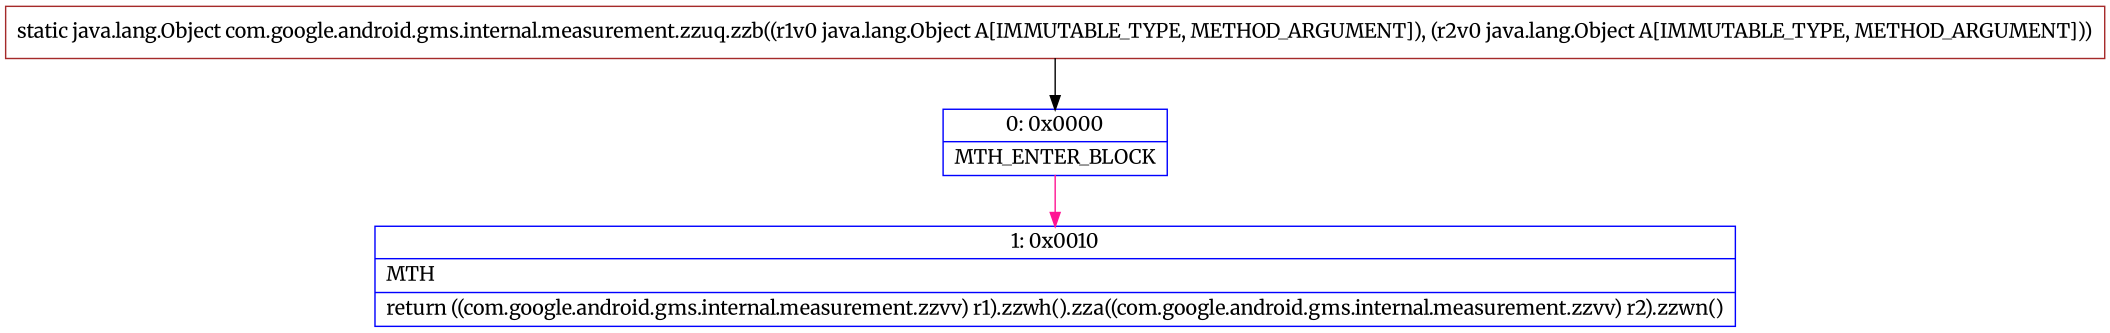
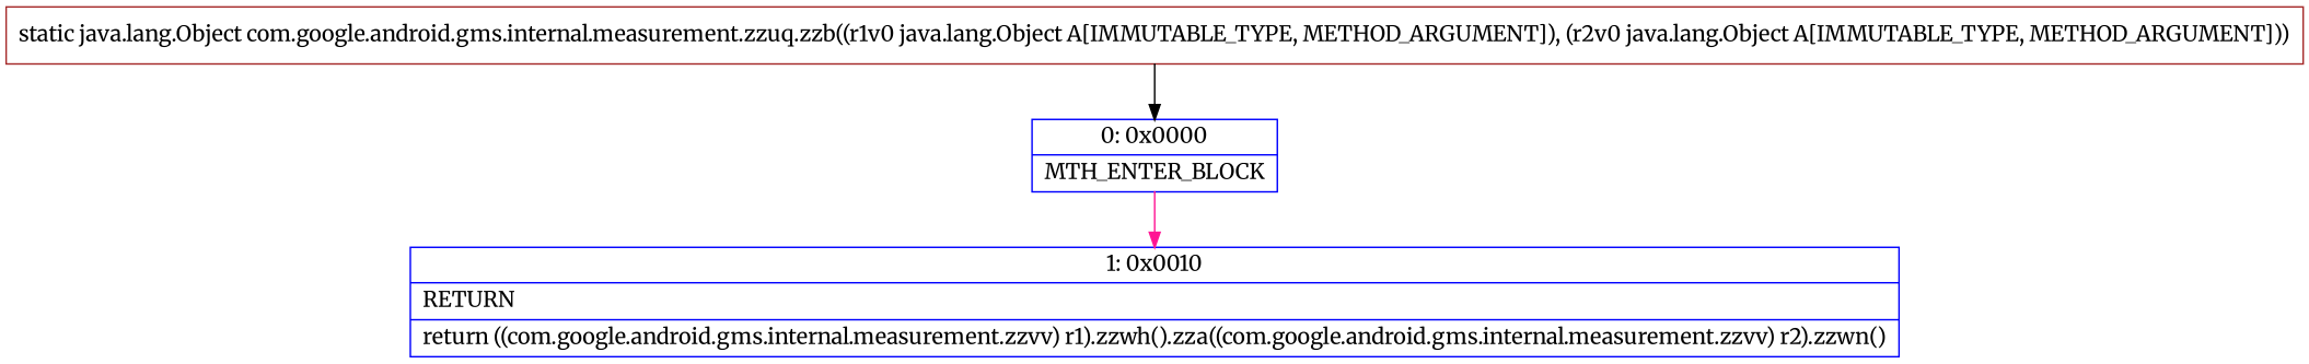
  digraph {
    fontname=Merriweather
    node [shape=record color=blue fontname=Merriweather]
    edge [fontname=Merriweather]
    n1 [label="{0\:\ 0x0000|MTH_ENTER_BLOCK\l}"]
-   n2 [label="{1\:\ 0x0010|MTH\l|return ((com.google.android.gms.internal.measurement.zzvv) r1).zzwh().zza((com.google.android.gms.internal.measurement.zzvv) r2).zzwn()\l}"]
+   n2 [label="{1\:\ 0x0010|RETURN\l|return ((com.google.android.gms.internal.measurement.zzvv) r1).zzwh().zza((com.google.android.gms.internal.measurement.zzvv) r2).zzwn()\l}"]
    n3 [label="{static java.lang.Object com.google.android.gms.internal.measurement.zzuq.zzb((r1v0 java.lang.Object A[IMMUTABLE_TYPE, METHOD_ARGUMENT]), (r2v0 java.lang.Object A[IMMUTABLE_TYPE, METHOD_ARGUMENT])) }" color=brown]
    n1 -> n2 [color=deeppink]
    n3 -> n1 [color=black]
  }
